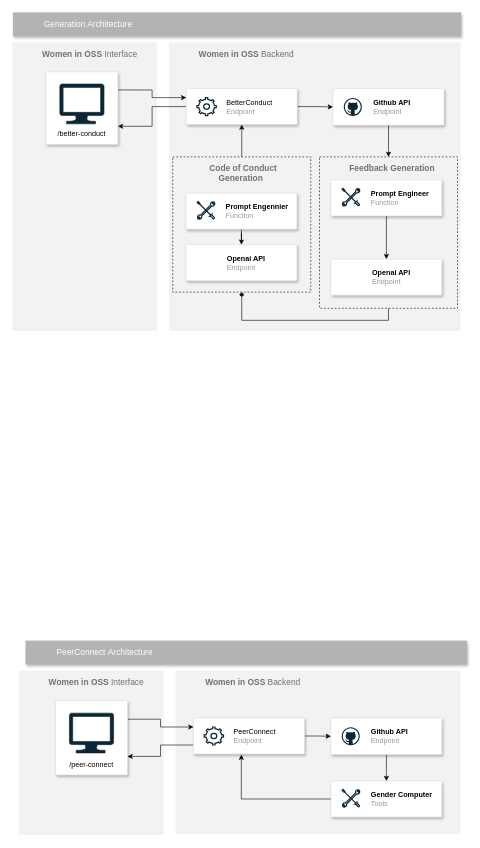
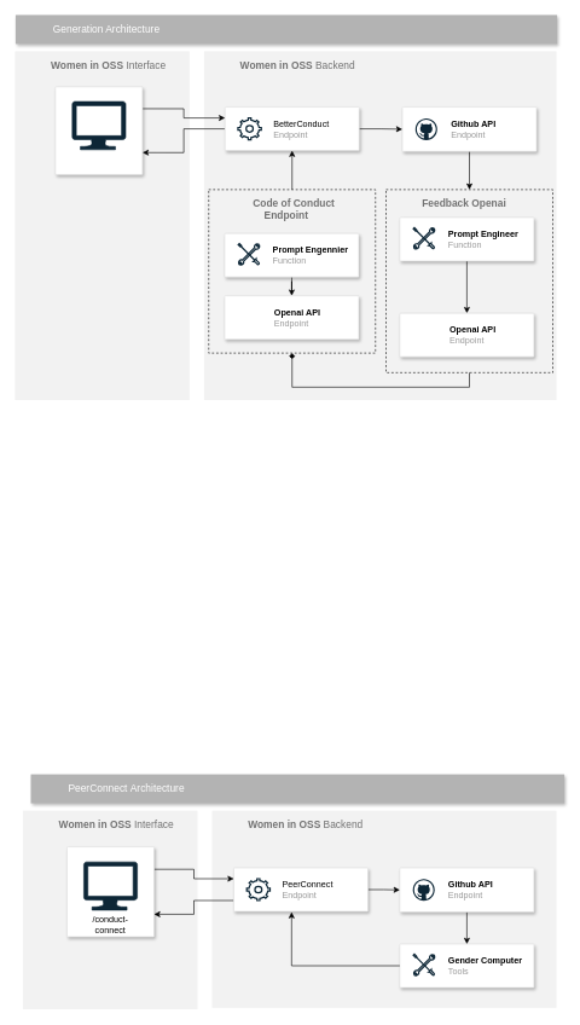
  <mxCell id="0" />
  <mxCell id="1" parent="0" />
  <mxCell id="2" value="&lt;b&gt;Women in OSS &lt;/b&gt;Interface" style="fillColor=#F2F2F2;strokeColor=none;shadow=0;gradientColor=none;fontSize=14;align=left;spacing=10;fontColor=#717171;9E9E9E;verticalAlign=top;spacingTop=-4;fontStyle=0;spacingLeft=40;html=1;container=0;" parent="1" vertex="1"><mxGeometry x="20" y="70" width="241" height="481" as="geometry" /></mxCell>
  <mxCell id="3" value="&lt;b&gt;Women in OSS &lt;/b&gt;Backend" style="fillColor=#F2F2F2;strokeColor=none;shadow=0;gradientColor=none;fontSize=14;align=left;spacing=10;fontColor=#717171;9E9E9E;verticalAlign=top;spacingTop=-4;fontStyle=0;spacingLeft=40;html=1;container=0;" parent="1" vertex="1"><mxGeometry x="281" y="70" width="486" height="481" as="geometry" /></mxCell>
  <mxCell id="4" style="edgeStyle=orthogonalEdgeStyle;rounded=0;orthogonalLoop=1;jettySize=auto;html=1;entryX=0.5;entryY=1;entryDx=0;entryDy=0;exitX=0.5;exitY=1;exitDx=0;exitDy=0;endArrow=diamond;" edge="1" parent="1" source="5" target="7"><mxGeometry relative="1" as="geometry" /></mxCell>
- <mxCell id="5" value="&lt;b&gt;Feedback Generation&lt;/b&gt;" style="fillColor=none;strokeColor=#000000;shadow=0;gradientColor=none;fontSize=14;align=left;spacing=10;fontColor=#717171;9E9E9E;verticalAlign=top;spacingTop=-4;fontStyle=0;spacingLeft=40;html=1;container=0;dashed=1" parent="1" vertex="1"><mxGeometry x="532" y="260.79" width="230" height="252.42" as="geometry" /></mxCell>
+ <mxCell id="5" value="&lt;b&gt;Feedback Openai&lt;/b&gt;" style="fillColor=none;strokeColor=#000000;shadow=0;gradientColor=none;fontSize=14;align=left;spacing=10;fontColor=#717171;9E9E9E;verticalAlign=top;spacingTop=-4;fontStyle=0;spacingLeft=40;html=1;container=0;dashed=1" parent="1" vertex="1"><mxGeometry x="532" y="260.79" width="230" height="252.42" as="geometry" /></mxCell>
  <mxCell id="6" style="edgeStyle=orthogonalEdgeStyle;rounded=0;orthogonalLoop=1;jettySize=auto;html=1;entryX=0.5;entryY=1;entryDx=0;entryDy=0;" edge="1" parent="1" source="7" target="26"><mxGeometry relative="1" as="geometry" /></mxCell>
- <mxCell id="7" value="&lt;b&gt;&amp;nbsp; &amp;nbsp;Code of&amp;nbsp;Conduct&amp;nbsp;&lt;/b&gt;&lt;div&gt;&lt;b&gt;&amp;nbsp; &amp;nbsp; &amp;nbsp; &amp;nbsp;Generation&lt;/b&gt;&lt;/div&gt;" style="fillColor=none;strokeColor=#000000;shadow=0;gradientColor=none;fontSize=14;align=left;spacing=10;fontColor=#717171;9E9E9E;verticalAlign=top;spacingTop=-4;fontStyle=0;spacingLeft=40;html=1;container=0;dashed=1" parent="1" vertex="1"><mxGeometry x="287.41" y="260.79" width="230" height="225.42" as="geometry" /></mxCell>
+ <mxCell id="7" value="&lt;b&gt;&amp;nbsp; &amp;nbsp;Code of&amp;nbsp;Conduct&amp;nbsp;&lt;/b&gt;&lt;div&gt;&lt;b&gt;&amp;nbsp; &amp;nbsp; &amp;nbsp; &amp;nbsp;Endpoint&lt;/b&gt;&lt;/div&gt;" style="fillColor=none;strokeColor=#000000;shadow=0;gradientColor=none;fontSize=14;align=left;spacing=10;fontColor=#717171;9E9E9E;verticalAlign=top;spacingTop=-4;fontStyle=0;spacingLeft=40;html=1;container=0;dashed=1" parent="1" vertex="1"><mxGeometry x="287.41" y="260.79" width="230" height="225.42" as="geometry" /></mxCell>
  <mxCell id="8" value="Generation Architecture" style="fillColor=#B3B3B3;strokeColor=none;shadow=1;gradientColor=none;fontSize=14;align=left;spacingLeft=50;fontColor=#ffffff;html=1;" parent="1" vertex="1"><mxGeometry x="21" y="20" width="747" height="40" as="geometry" /></mxCell>
  <mxCell id="9" value="" style="edgeStyle=orthogonalEdgeStyle;rounded=0;orthogonalLoop=1;jettySize=auto;html=1;" parent="1" source="10" target="29" edge="1"><mxGeometry relative="1" as="geometry" /></mxCell>
  <mxCell id="10" value="" style="strokeColor=#dddddd;shadow=1;strokeWidth=1;rounded=1;absoluteArcSize=1;arcSize=2;" parent="1" vertex="1"><mxGeometry x="551" y="299.21" width="185" height="60" as="geometry" /></mxCell>
  <mxCell id="11" value="&lt;font color=&quot;#000000&quot;&gt;&lt;b&gt;Prompt&amp;nbsp;&lt;/b&gt;&lt;/font&gt;&lt;font color=&quot;#000000&quot;&gt;&lt;b&gt;Engineer&amp;nbsp;&lt;/b&gt;&lt;/font&gt;&lt;div&gt;Function&lt;/div&gt;" style="editableCssRules=.*;html=1;fontColor=#999999;verticalLabelPosition=middle;verticalAlign=middle;labelPosition=right;align=left;spacingLeft=20;part=1;points=[];imageAspect=0;strokeColor=#FFFFFF;" parent="10" vertex="1"><mxGeometry width="30" height="30" relative="1" as="geometry"><mxPoint x="15" y="15" as="offset" /></mxGeometry></mxCell>
  <mxCell id="12" value="" style="html=1;verticalLabelPosition=bottom;align=center;labelBackgroundColor=#ffffff;verticalAlign=top;strokeWidth=2;strokeColor=#0d2636;shadow=0;dashed=0;shape=mxgraph.ios7.icons.tools;pointerEvents=1" parent="10" vertex="1"><mxGeometry x="18.65" y="14" width="29.7" height="29.7" as="geometry" /></mxCell>
  <mxCell id="13" style="edgeStyle=orthogonalEdgeStyle;rounded=0;orthogonalLoop=1;jettySize=auto;html=1;" edge="1" parent="1" source="14" target="5"><mxGeometry relative="1" as="geometry" /></mxCell>
  <mxCell id="14" value="" style="strokeColor=#dddddd;shadow=1;strokeWidth=1;rounded=1;absoluteArcSize=1;arcSize=2;" parent="1" vertex="1"><mxGeometry x="554.5" y="147" width="185" height="61" as="geometry" /></mxCell>
  <mxCell id="15" value="&lt;b&gt;&lt;font color=&quot;#000000&quot;&gt;Github API&lt;/font&gt;&lt;br&gt;&lt;/b&gt;Endpoint" style="editableCssRules=.*;html=1;fontColor=#999999;verticalLabelPosition=middle;verticalAlign=middle;labelPosition=right;align=left;spacingLeft=20;part=1;points=[];imageAspect=0;strokeColor=#FFFFFF;" parent="14" vertex="1"><mxGeometry width="30" height="24" relative="1" as="geometry"><mxPoint x="15" y="18" as="offset" /></mxGeometry></mxCell>
  <mxCell id="16" value="" style="dashed=0;outlineConnect=0;html=1;align=center;labelPosition=center;verticalLabelPosition=bottom;verticalAlign=top;shape=mxgraph.weblogos.github" parent="14" vertex="1"><mxGeometry x="18" y="15.5" width="30" height="30" as="geometry" /></mxCell>
  <mxCell id="17" style="edgeStyle=orthogonalEdgeStyle;rounded=0;orthogonalLoop=1;jettySize=auto;html=1;entryX=0;entryY=0.5;entryDx=0;entryDy=0;" parent="1" source="26" target="14" edge="1"><mxGeometry relative="1" as="geometry" /></mxCell>
  <mxCell id="18" value="" style="strokeColor=#dddddd;shadow=1;strokeWidth=1;rounded=1;absoluteArcSize=1;arcSize=2;" parent="1" vertex="1"><mxGeometry x="309.41" y="407.21" width="185" height="60" as="geometry" /></mxCell>
  <mxCell id="19" value="&lt;b&gt;&lt;font color=&quot;#000000&quot;&gt;Openai API&lt;/font&gt;&lt;br&gt;&lt;/b&gt;Endpoint" style="editableCssRules=.*;html=1;fontColor=#999999;shape=image;verticalLabelPosition=middle;verticalAlign=middle;labelPosition=right;align=left;spacingLeft=20;part=1;points=[];imageAspect=0;image=https://static-00.iconduck.com/assets.00/openai-icon-2021x2048-4rpe5x7n.png;" parent="18" vertex="1"><mxGeometry width="30" height="30" relative="1" as="geometry"><mxPoint x="17" y="15" as="offset" /></mxGeometry></mxCell>
  <mxCell id="20" style="edgeStyle=orthogonalEdgeStyle;rounded=0;orthogonalLoop=1;jettySize=auto;html=1;" parent="1" source="21" target="18" edge="1"><mxGeometry relative="1" as="geometry" /></mxCell>
  <mxCell id="21" value="" style="strokeColor=#dddddd;shadow=1;strokeWidth=1;rounded=1;absoluteArcSize=1;arcSize=2;" parent="1" vertex="1"><mxGeometry x="309.41" y="321.21" width="185" height="60" as="geometry" /></mxCell>
  <mxCell id="22" value="&lt;font color=&quot;#000000&quot;&gt;&lt;b&gt;Prompt Engennier&lt;/b&gt;&lt;/font&gt;&lt;div&gt;Function&lt;/div&gt;" style="editableCssRules=.*;html=1;fontColor=#999999;verticalLabelPosition=middle;verticalAlign=middle;labelPosition=right;align=left;spacingLeft=20;part=1;points=[];imageAspect=0;strokeColor=#FFFFFF;" parent="21" vertex="1"><mxGeometry width="30" height="30" relative="1" as="geometry"><mxPoint x="15" y="15" as="offset" /></mxGeometry></mxCell>
  <mxCell id="23" value="" style="html=1;verticalLabelPosition=bottom;align=center;labelBackgroundColor=#ffffff;verticalAlign=top;strokeWidth=2;strokeColor=#0d2636;shadow=0;dashed=0;shape=mxgraph.ios7.icons.tools;pointerEvents=1" parent="21" vertex="1"><mxGeometry x="18.65" y="14" width="29.7" height="29.7" as="geometry" /></mxCell>
  <mxCell id="24" value="" style="shape=image;verticalLabelPosition=bottom;labelBackgroundColor=default;verticalAlign=top;aspect=fixed;imageAspect=0;image=https://teste-womeninoss.vercel.app/logos/lp_w_dp_asterisk_logo_png.png;" parent="1" vertex="1"><mxGeometry x="287.41" y="74.58" width="31.4" height="24.42" as="geometry" /></mxCell>
  <mxCell id="25" style="edgeStyle=orthogonalEdgeStyle;rounded=0;orthogonalLoop=1;jettySize=auto;html=1;entryX=1;entryY=0.75;entryDx=0;entryDy=0;" parent="1" source="26" target="33" edge="1"><mxGeometry relative="1" as="geometry" /></mxCell>
  <mxCell id="26" value="" style="strokeColor=#dddddd;shadow=1;strokeWidth=1;rounded=1;absoluteArcSize=1;arcSize=2;" parent="1" vertex="1"><mxGeometry x="309.91" y="147" width="185" height="60" as="geometry" /></mxCell>
  <mxCell id="27" value="&lt;font color=&quot;#000000&quot;&gt;BetterConduct&amp;nbsp;&lt;/font&gt;&lt;br&gt;Endpoint" style="editableCssRules=.*;html=1;fontColor=#999999;verticalLabelPosition=middle;verticalAlign=middle;labelPosition=right;align=left;spacingLeft=20;part=1;points=[];imageAspect=0;strokeColor=#FFFFFF;" parent="26" vertex="1"><mxGeometry width="30" height="24" relative="1" as="geometry"><mxPoint x="15" y="18" as="offset" /></mxGeometry></mxCell>
  <mxCell id="28" value="" style="html=1;verticalLabelPosition=bottom;align=center;labelBackgroundColor=#ffffff;verticalAlign=top;strokeWidth=2;strokeColor=#0d2636;shadow=0;dashed=0;shape=mxgraph.ios7.icons.settings;" parent="26" vertex="1"><mxGeometry x="17.81" y="15" width="32.19" height="30" as="geometry" /></mxCell>
  <mxCell id="29" value="" style="strokeColor=#dddddd;shadow=1;strokeWidth=1;rounded=1;absoluteArcSize=1;arcSize=2;" parent="1" vertex="1"><mxGeometry x="551" y="431.21" width="185" height="60" as="geometry" /></mxCell>
  <mxCell id="30" value="&lt;b&gt;&lt;font color=&quot;#000000&quot;&gt;Openai API&lt;/font&gt;&lt;br&gt;&lt;/b&gt;Endpoint" style="editableCssRules=.*;html=1;fontColor=#999999;shape=image;verticalLabelPosition=middle;verticalAlign=middle;labelPosition=right;align=left;spacingLeft=20;part=1;points=[];imageAspect=0;image=https://static-00.iconduck.com/assets.00/openai-icon-2021x2048-4rpe5x7n.png;" parent="29" vertex="1"><mxGeometry width="30" height="30" relative="1" as="geometry"><mxPoint x="17" y="15" as="offset" /></mxGeometry></mxCell>
  <mxCell id="31" value="" style="shape=image;verticalLabelPosition=bottom;labelBackgroundColor=default;verticalAlign=top;aspect=fixed;imageAspect=0;image=https://teste-womeninoss.vercel.app/logos/lp_w_dp_asterisk_logo_png.png;" parent="1" vertex="1"><mxGeometry x="26.41" y="76.58" width="31.4" height="24.42" as="geometry" /></mxCell>
  <mxCell id="32" style="edgeStyle=orthogonalEdgeStyle;rounded=0;orthogonalLoop=1;jettySize=auto;html=1;entryX=0;entryY=0.25;entryDx=0;entryDy=0;exitX=1;exitY=0.25;exitDx=0;exitDy=0;" parent="1" source="33" target="26" edge="1"><mxGeometry relative="1" as="geometry" /></mxCell>
  <mxCell id="33" value="" style="strokeColor=#dddddd;shadow=1;strokeWidth=1;rounded=1;absoluteArcSize=1;arcSize=2;" parent="1" vertex="1"><mxGeometry x="76" y="119" width="120" height="121" as="geometry" /></mxCell>
  <mxCell id="34" value="" style="editableCssRules=.*;html=1;fontColor=#999999;verticalLabelPosition=middle;verticalAlign=middle;labelPosition=right;align=left;spacingLeft=20;part=1;points=[];imageAspect=0;strokeColor=#FFFFFF;" parent="33" vertex="1"><mxGeometry width="30" height="24" relative="1" as="geometry"><mxPoint x="15" y="18" as="offset" /></mxGeometry></mxCell>
  <mxCell id="35" value="" style="sketch=0;aspect=fixed;pointerEvents=1;shadow=0;dashed=0;html=1;strokeColor=#0d2636;labelPosition=center;verticalLabelPosition=bottom;verticalAlign=top;align=center;fillColor=#0d2636;shape=mxgraph.azure.computer" parent="33" vertex="1"><mxGeometry x="23.1" y="20.316" width="73.8" height="66.42" as="geometry" /></mxCell>
- <mxCell id="36" value="/better-conduct" style="text;html=1;align=center;verticalAlign=middle;whiteSpace=wrap;rounded=0;color=#B3B3B3" parent="1" vertex="1"><mxGeometry x="91" y="208" width="90" height="30" as="geometry" /></mxCell>
  <mxCell id="37" value="&lt;b&gt;Women in OSS &lt;/b&gt;Interface" style="fillColor=#F2F2F2;strokeColor=none;shadow=0;gradientColor=none;fontSize=14;align=left;spacing=10;fontColor=#717171;9E9E9E;verticalAlign=top;spacingTop=-4;fontStyle=0;spacingLeft=40;html=1;container=0;" parent="1" vertex="1"><mxGeometry x="31" y="1117" width="241" height="274" as="geometry" /></mxCell>
  <mxCell id="38" value="&lt;b&gt;Women in OSS &lt;/b&gt;Backend" style="fillColor=#F2F2F2;strokeColor=none;shadow=0;gradientColor=none;fontSize=14;align=left;spacing=10;fontColor=#717171;9E9E9E;verticalAlign=top;spacingTop=-4;fontStyle=0;spacingLeft=40;html=1;container=0;" parent="1" vertex="1"><mxGeometry x="292" y="1117" width="475" height="272" as="geometry" /></mxCell>
  <mxCell id="39" value="&lt;div&gt;PeerConnect&lt;span style=&quot;background-color: transparent; color: light-dark(rgb(255, 255, 255), rgb(18, 18, 18));&quot;&gt;&amp;nbsp;Architecture&lt;/span&gt;&lt;/div&gt;" style="fillColor=#B3B3B3;strokeColor=none;shadow=1;gradientColor=none;fontSize=14;align=left;spacingLeft=50;fontColor=#ffffff;html=1;" parent="1" vertex="1"><mxGeometry x="42" y="1067" width="736" height="40" as="geometry" /></mxCell>
  <mxCell id="40" value="" style="shape=image;verticalLabelPosition=bottom;labelBackgroundColor=default;verticalAlign=top;aspect=fixed;imageAspect=0;image=https://teste-womeninoss.vercel.app/logos/lp_w_dp_asterisk_logo_png.png;" parent="1" vertex="1"><mxGeometry x="298.41" y="1121.58" width="31.4" height="24.42" as="geometry" /></mxCell>
  <mxCell id="41" value="" style="shape=image;verticalLabelPosition=bottom;labelBackgroundColor=default;verticalAlign=top;aspect=fixed;imageAspect=0;image=https://teste-womeninoss.vercel.app/logos/lp_w_dp_asterisk_logo_png.png;" parent="1" vertex="1"><mxGeometry x="37.41" y="1123.58" width="31.4" height="24.42" as="geometry" /></mxCell>
  <mxCell id="42" value="" style="strokeColor=#dddddd;shadow=1;strokeWidth=1;rounded=1;absoluteArcSize=1;arcSize=2;" parent="1" vertex="1"><mxGeometry x="551" y="1301" width="185" height="60" as="geometry" /></mxCell>
  <mxCell id="43" value="&lt;div&gt;&lt;font color=&quot;#000000&quot;&gt;&lt;b&gt;Gender Computer&lt;/b&gt;&lt;/font&gt;&lt;/div&gt;&lt;div&gt;Tools&lt;/div&gt;" style="editableCssRules=.*;html=1;fontColor=#999999;verticalLabelPosition=middle;verticalAlign=middle;labelPosition=right;align=left;spacingLeft=20;part=1;points=[];imageAspect=0;strokeColor=#FFFFFF;" parent="42" vertex="1"><mxGeometry width="30" height="30" relative="1" as="geometry"><mxPoint x="15" y="15" as="offset" /></mxGeometry></mxCell>
  <mxCell id="44" value="" style="html=1;verticalLabelPosition=bottom;align=center;labelBackgroundColor=#ffffff;verticalAlign=top;strokeWidth=2;strokeColor=#0d2636;shadow=0;dashed=0;shape=mxgraph.ios7.icons.tools;pointerEvents=1" parent="42" vertex="1"><mxGeometry x="18.65" y="14" width="29.7" height="29.7" as="geometry" /></mxCell>
  <mxCell id="45" style="edgeStyle=orthogonalEdgeStyle;rounded=0;orthogonalLoop=1;jettySize=auto;html=1;entryX=0.5;entryY=0;entryDx=0;entryDy=0;" edge="1" parent="1" source="46" target="42"><mxGeometry relative="1" as="geometry" /></mxCell>
  <mxCell id="46" value="" style="strokeColor=#dddddd;shadow=1;strokeWidth=1;rounded=1;absoluteArcSize=1;arcSize=2;" parent="1" vertex="1"><mxGeometry x="551" y="1196" width="185" height="61" as="geometry" /></mxCell>
  <mxCell id="47" value="&lt;b&gt;&lt;font color=&quot;#000000&quot;&gt;Github API&lt;/font&gt;&lt;br&gt;&lt;/b&gt;Endpoint" style="editableCssRules=.*;html=1;fontColor=#999999;verticalLabelPosition=middle;verticalAlign=middle;labelPosition=right;align=left;spacingLeft=20;part=1;points=[];imageAspect=0;strokeColor=#FFFFFF;" parent="46" vertex="1"><mxGeometry width="30" height="24" relative="1" as="geometry"><mxPoint x="15" y="18" as="offset" /></mxGeometry></mxCell>
  <mxCell id="48" value="" style="dashed=0;outlineConnect=0;html=1;align=center;labelPosition=center;verticalLabelPosition=bottom;verticalAlign=top;shape=mxgraph.weblogos.github" parent="46" vertex="1"><mxGeometry x="18" y="15.5" width="30" height="30" as="geometry" /></mxCell>
  <mxCell id="49" style="edgeStyle=orthogonalEdgeStyle;rounded=0;orthogonalLoop=1;jettySize=auto;html=1;exitX=0;exitY=0.75;exitDx=0;exitDy=0;entryX=1;entryY=0.75;entryDx=0;entryDy=0;" parent="1" source="51" target="55" edge="1"><mxGeometry relative="1" as="geometry" /></mxCell>
  <mxCell id="50" style="edgeStyle=orthogonalEdgeStyle;rounded=0;orthogonalLoop=1;jettySize=auto;html=1;" edge="1" parent="1" source="51" target="46"><mxGeometry relative="1" as="geometry" /></mxCell>
  <mxCell id="51" value="" style="strokeColor=#dddddd;shadow=1;strokeWidth=1;rounded=1;absoluteArcSize=1;arcSize=2;" parent="1" vertex="1"><mxGeometry x="322" y="1196" width="185" height="60" as="geometry" /></mxCell>
  <mxCell id="52" value="&lt;div&gt;&lt;font color=&quot;#000000&quot;&gt;PeerConnect&lt;/font&gt;&lt;/div&gt;Endpoint" style="editableCssRules=.*;html=1;fontColor=#999999;verticalLabelPosition=middle;verticalAlign=middle;labelPosition=right;align=left;spacingLeft=20;part=1;points=[];imageAspect=0;strokeColor=#FFFFFF;" parent="51" vertex="1"><mxGeometry width="30" height="24" relative="1" as="geometry"><mxPoint x="15" y="18" as="offset" /></mxGeometry></mxCell>
  <mxCell id="53" value="" style="html=1;verticalLabelPosition=bottom;align=center;labelBackgroundColor=#ffffff;verticalAlign=top;strokeWidth=2;strokeColor=#0d2636;shadow=0;dashed=0;shape=mxgraph.ios7.icons.settings;" parent="51" vertex="1"><mxGeometry x="17.81" y="15" width="32.19" height="30" as="geometry" /></mxCell>
  <mxCell id="54" style="edgeStyle=orthogonalEdgeStyle;rounded=0;orthogonalLoop=1;jettySize=auto;html=1;entryX=0;entryY=0.25;entryDx=0;entryDy=0;exitX=1;exitY=0.25;exitDx=0;exitDy=0;" parent="1" source="55" target="51" edge="1"><mxGeometry relative="1" as="geometry" /></mxCell>
  <mxCell id="55" value="" style="strokeColor=#dddddd;shadow=1;strokeWidth=1;rounded=1;absoluteArcSize=1;arcSize=2;" parent="1" vertex="1"><mxGeometry x="92" y="1167" width="120" height="124" as="geometry" /></mxCell>
  <mxCell id="56" value="" style="editableCssRules=.*;html=1;fontColor=#999999;verticalLabelPosition=middle;verticalAlign=middle;labelPosition=right;align=left;spacingLeft=20;part=1;points=[];imageAspect=0;strokeColor=#FFFFFF;" parent="55" vertex="1"><mxGeometry width="30" height="24" relative="1" as="geometry"><mxPoint x="15" y="18" as="offset" /></mxGeometry></mxCell>
  <mxCell id="57" value="" style="sketch=0;aspect=fixed;pointerEvents=1;shadow=0;dashed=0;html=1;strokeColor=#0d2636;labelPosition=center;verticalLabelPosition=bottom;verticalAlign=top;align=center;fillColor=#0d2636;shape=mxgraph.azure.computer" parent="55" vertex="1"><mxGeometry x="23.1" y="20.82" width="73.8" height="66.42" as="geometry" /></mxCell>
- <mxCell id="58" value="/peer-connect" style="text;html=1;align=center;verticalAlign=middle;whiteSpace=wrap;rounded=0;color=#B3B3B3" parent="55" vertex="1"><mxGeometry x="15" y="88.18" width="90" height="37.2" as="geometry" /></mxCell>
+ <mxCell id="58" value="/conduct-connect" style="text;html=1;align=center;verticalAlign=middle;whiteSpace=wrap;rounded=0;color=#B3B3B3" parent="55" vertex="1"><mxGeometry x="15" y="88.18" width="90" height="37.2" as="geometry" /></mxCell>
  <mxCell id="59" style="edgeStyle=orthogonalEdgeStyle;rounded=0;orthogonalLoop=1;jettySize=auto;html=1;entryX=0.431;entryY=1.018;entryDx=0;entryDy=0;entryPerimeter=0;" edge="1" parent="1" source="42" target="51"><mxGeometry relative="1" as="geometry" /></mxCell>
